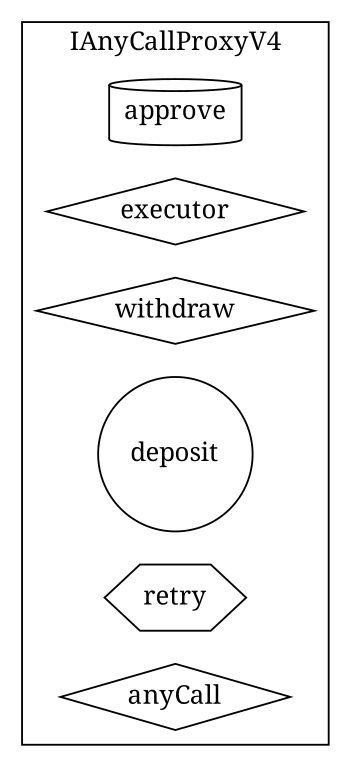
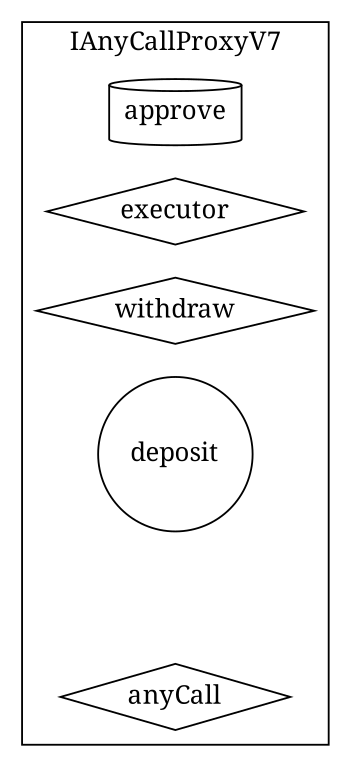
  strict digraph {
    rankdir=LR
    fontname="Noto Serif"
    node [shape=diamond fontname="Noto Serif"]
    n1 [label=approve shape=cylinder]
    n2 [label=executor]
    n3 [label=withdraw]
    n4 [label=deposit shape=circle]
-   n5 [label=retry shape=hexagon]
    n6 [label=anyCall]
    subgraph cluster_1 {
-     label=IAnyCallProxyV4
+     label=IAnyCallProxyV7
      n1
      n2
      n3
      n4
-     n5
      n6
    }
    subgraph cluster_2 {
      label="[Solidity]"
    }
  }
